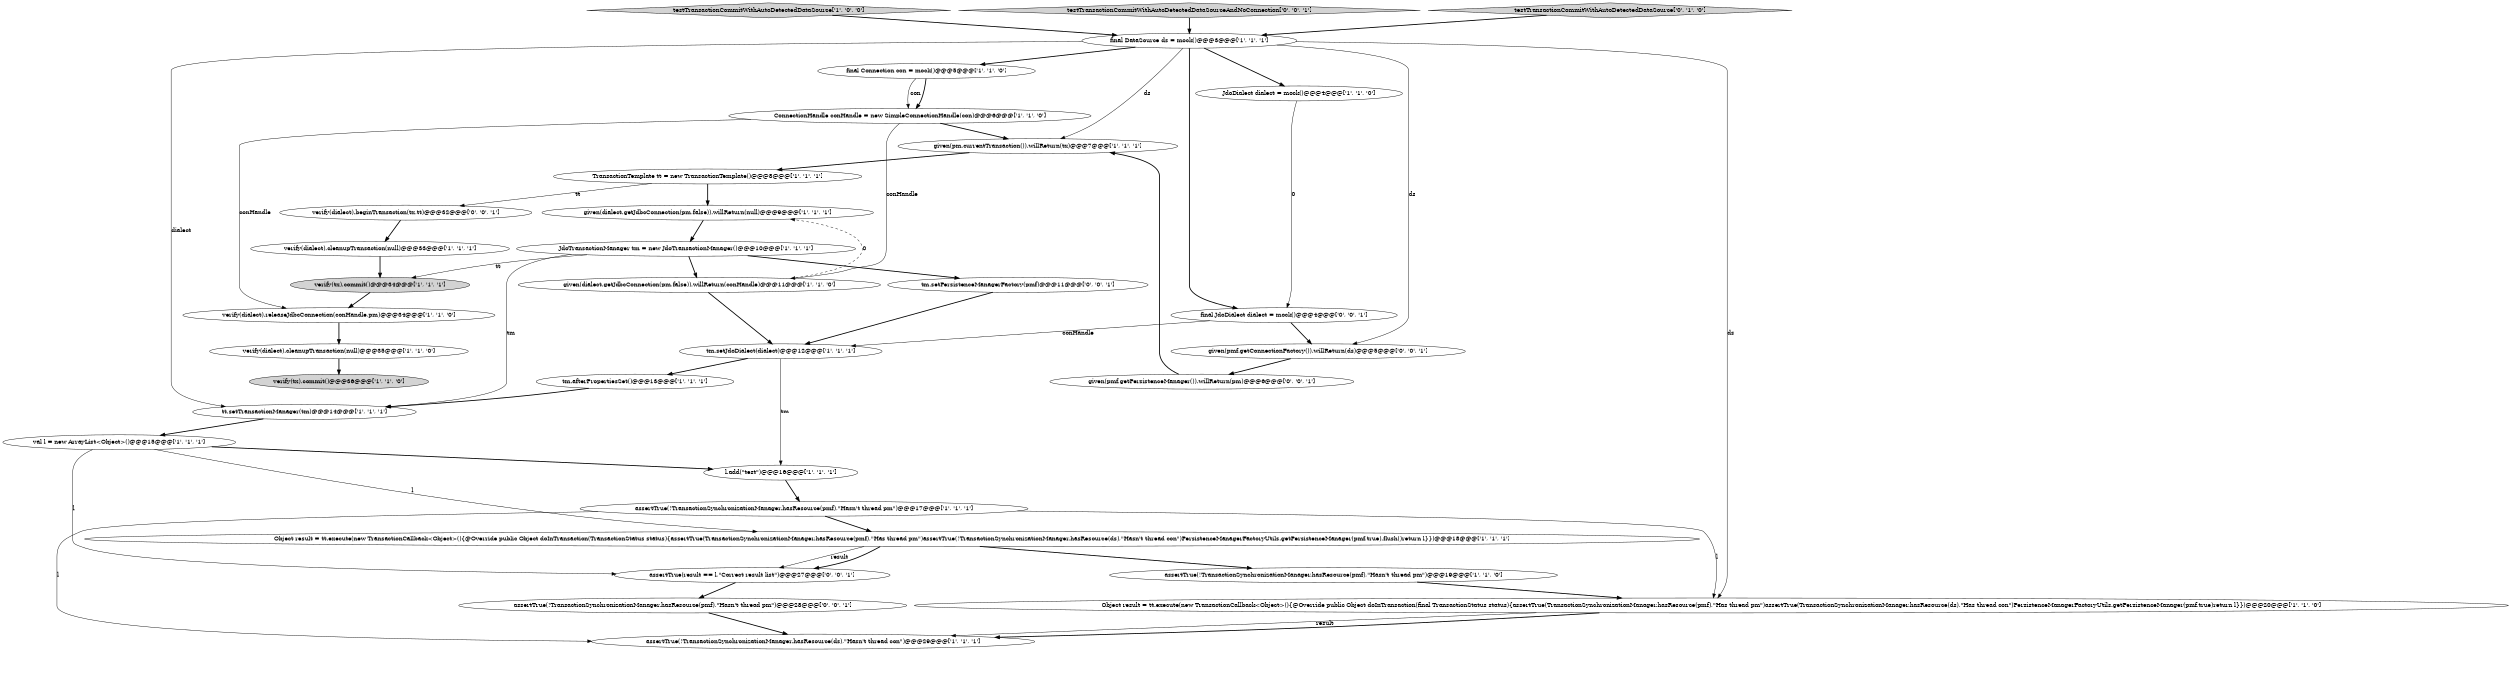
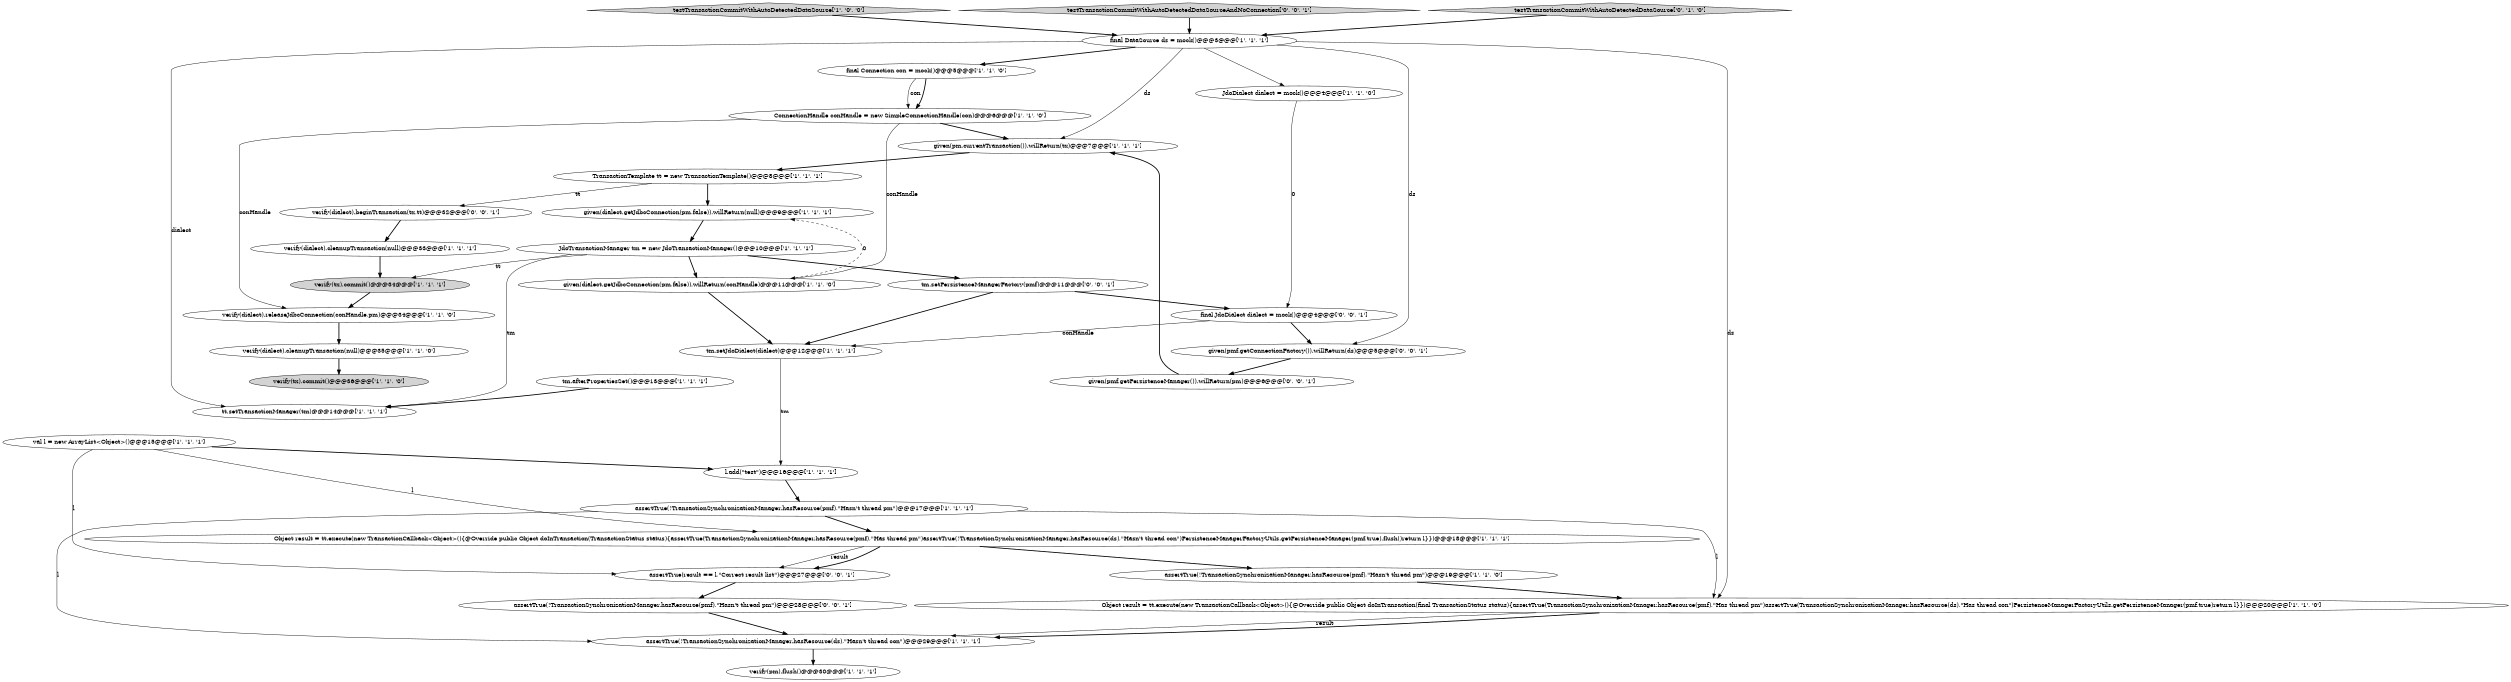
  digraph {
    node [fillcolor=white shape=ellipse style=filled]
    edge [style=bold]
    n1 [label="final Connection con = mock()@@@5@@@['1', '1', '0']"]
    n2 [label="ConnectionHandle conHandle = new SimpleConnectionHandle(con)@@@6@@@['1', '1', '0']"]
    n3 [label="verify(dialect).releaseJdbcConnection(conHandle,pm)@@@34@@@['1', '1', '0']"]
    n4 [label="given(pm.currentTransaction()).willReturn(tx)@@@7@@@['1', '1', '1']"]
    n5 [label="given(dialect.getJdbcConnection(pm,false)).willReturn(conHandle)@@@11@@@['1', '1', '0']"]
    n6 [label="verify(dialect).cleanupTransaction(null)@@@33@@@['1', '1', '1']"]
    n7 [fillcolor=lightgray label="verify(tx).commit()@@@34@@@['1', '1', '1']"]
    n8 [label="verify(dialect).cleanupTransaction(null)@@@35@@@['1', '1', '0']"]
    n9 [label="given(pmf.getPersistenceManager()).willReturn(pm)@@@6@@@['0', '0', '1']"]
    n10 [label="TransactionTemplate tt = new TransactionTemplate()@@@8@@@['1', '1', '1']"]
    n11 [label="given(dialect.getJdbcConnection(pm,false)).willReturn(null)@@@9@@@['1', '1', '1']"]
    n12 [label="tm.setJdoDialect(dialect)@@@12@@@['1', '1', '1']"]
    n13 [label="assertTrue(!TransactionSynchronizationManager.hasResource(ds),\"Hasn't thread con\")@@@29@@@['1', '1', '1']"]
+   n14 [label="verify(pm).flush()@@@30@@@['1', '1', '1']"]
    n15 [fillcolor=lightgray label="verify(tx).commit()@@@36@@@['1', '1', '0']"]
    n16 [label="assertTrue(!TransactionSynchronizationManager.hasResource(pmf),\"Hasn't thread pm\")@@@19@@@['1', '1', '0']"]
    n17 [label="Object result = tt.execute(new TransactionCallback<Object>(){@Override public Object doInTransaction(final TransactionStatus status){assertTrue(TransactionSynchronizationManager.hasResource(pmf),\"Has thread pm\")assertTrue(TransactionSynchronizationManager.hasResource(ds),\"Has thread con\")PersistenceManagerFactoryUtils.getPersistenceManager(pmf,true)return l}})@@@20@@@['1', '1', '0']"]
    n18 [label="JdoTransactionManager tm = new JdoTransactionManager()@@@10@@@['1', '1', '1']"]
    n19 [label="tt.setTransactionManager(tm)@@@14@@@['1', '1', '1']"]
    n20 [label="tm.setPersistenceManagerFactory(pmf)@@@11@@@['0', '0', '1']"]
    n21 [label="l.add(\"test\")@@@16@@@['1', '1', '1']"]
    n22 [label="tm.afterPropertiesSet()@@@13@@@['1', '1', '1']"]
    n23 [fillcolor=lightgray label="testTransactionCommitWithAutoDetectedDataSource['1', '0', '0']" shape=diamond]
    n24 [label="final DataSource ds = mock()@@@3@@@['1', '1', '1']"]
    n25 [label="given(pmf.getConnectionFactory()).willReturn(ds)@@@5@@@['0', '0', '1']"]
    n26 [label="final JdoDialect dialect = mock()@@@4@@@['0', '0', '1']"]
    n27 [label="JdoDialect dialect = mock()@@@4@@@['1', '1', '0']"]
    n28 [label="val l = new ArrayList<Object>()@@@15@@@['1', '1', '1']"]
    n29 [fillcolor=lightgray label="testTransactionCommitWithAutoDetectedDataSourceAndNoConnection['0', '0', '1']" shape=diamond]
    n30 [label="assertTrue(!TransactionSynchronizationManager.hasResource(pmf),\"Hasn't thread pm\")@@@17@@@['1', '1', '1']"]
    n31 [label="Object result = tt.execute(new TransactionCallback<Object>(){@Override public Object doInTransaction(TransactionStatus status){assertTrue(TransactionSynchronizationManager.hasResource(pmf),\"Has thread pm\")assertTrue(!TransactionSynchronizationManager.hasResource(ds),\"Hasn't thread con\")PersistenceManagerFactoryUtils.getPersistenceManager(pmf,true).flush()return l}})@@@18@@@['1', '1', '1']"]
    n32 [label="assertTrue(result == l,\"Correct result list\")@@@27@@@['0', '0', '1']"]
    n33 [label="assertTrue(!TransactionSynchronizationManager.hasResource(pmf),\"Hasn't thread pm\")@@@28@@@['0', '0', '1']"]
    n34 [label="verify(dialect).beginTransaction(tx,tt)@@@32@@@['0', '0', '1']"]
    n35 [fillcolor=lightgray label="testTransactionCommitWithAutoDetectedDataSource['0', '1', '0']" shape=diamond]
    n1 -> n2 [label=con style=solid]
    n1 -> n2
    n2 -> n3 [label=conHandle style=solid]
    n2 -> n4
    n2 -> n5 [label=conHandle style=solid]
    n3 -> n8
    n4 -> n10
    n5 -> n11 [label=0 style=dashed]
    n5 -> n12
    n6 -> n7
    n7 -> n3
    n8 -> n15
    n9 -> n4
    n10 -> n11
    n10 -> n34 [label=tt style=solid]
    n11 -> n18
    n12 -> n21 [label=tm style=solid]
-   n12 -> n22
+   n13 -> n14
    n16 -> n17
    n17 -> n13 [label=result style=solid]
    n17 -> n13
    n18 -> n5
    n18 -> n7 [label=tt style=solid]
    n18 -> n19 [label=tm style=solid]
    n18 -> n20
-   n19 -> n28
    n20 -> n12
    n21 -> n30
    n22 -> n19
    n23 -> n24
    n24 -> n1
    n24 -> n4 [label=ds style=solid]
    n24 -> n17 [label=ds style=solid]
    n24 -> n19 [label=dialect style=solid]
    n24 -> n25 [label=ds style=solid]
-   n24 -> n26
-   n24 -> n27
+   n20 -> n26
+   n24 -> n27 [style=solid]
    n25 -> n9
    n26 -> n12 [label=conHandle style=solid]
    n26 -> n25
    n27 -> n26 [label=0 style=solid]
    n28 -> n21
    n28 -> n31 [label=l style=solid]
    n28 -> n32 [label=l style=solid]
    n29 -> n24
    n30 -> n13 [label=l style=solid]
    n30 -> n17 [label=l style=solid]
    n30 -> n31
    n31 -> n16
    n31 -> n32 [label=result style=solid]
    n31 -> n32
    n32 -> n33
    n33 -> n13
    n34 -> n6
    n35 -> n24
  }
